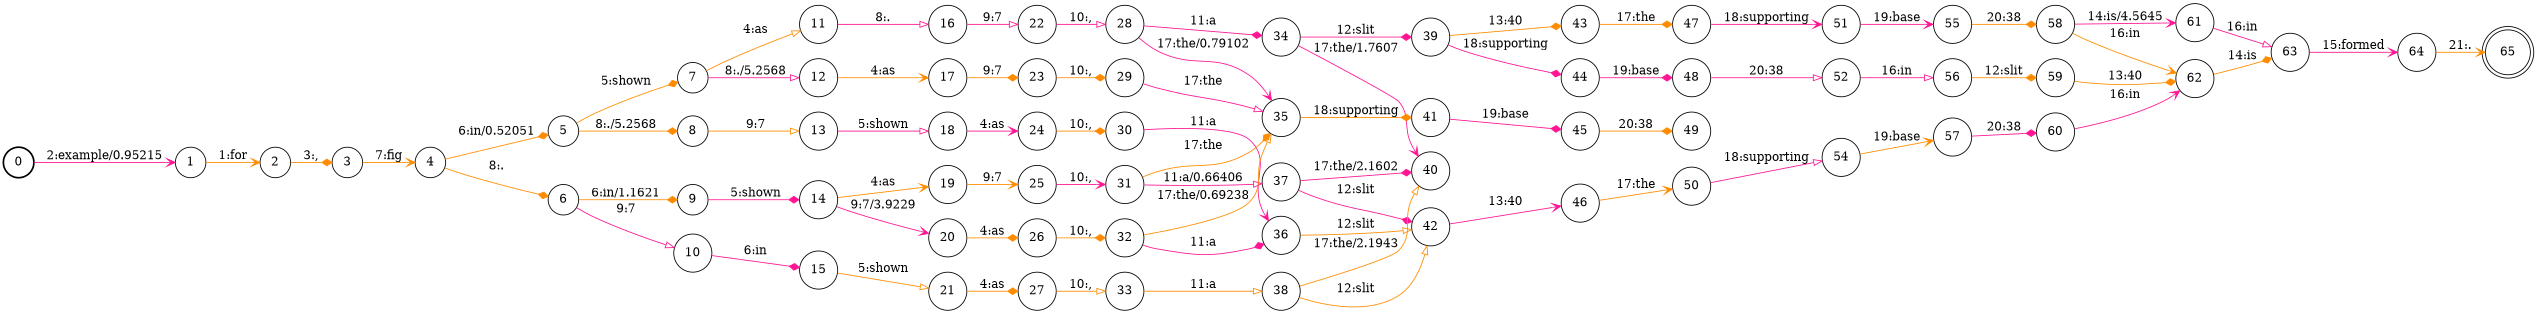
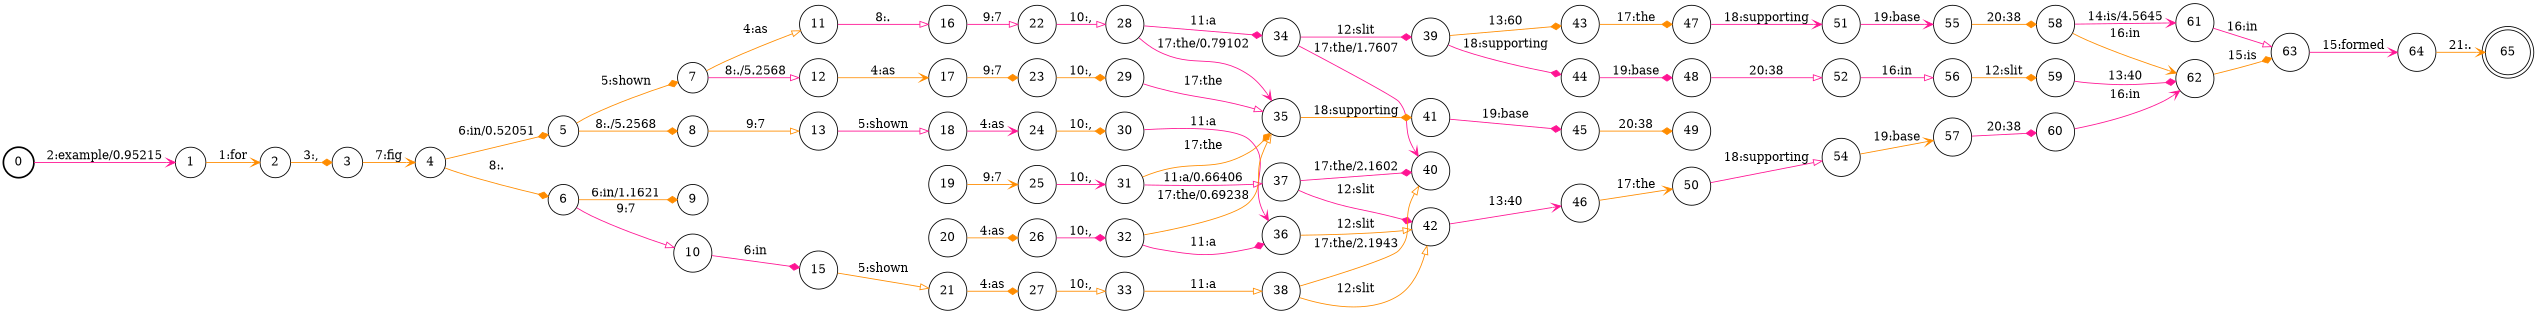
  digraph {
    nodesep=0.25
    rankdir=LR
    ranksep=0.4
    node [fontsize=14 shape=circle style=solid]
    edge [arrowhead=diamond color=darkorange fontsize=14]
    n1 [label=0 style=bold]
    n2 [label=1]
    n3 [label=2]
    n4 [label=3]
    n5 [label=4]
    n6 [label=5]
    n7 [label=6]
    n8 [label=7]
    n9 [label=8]
    n10 [label=9]
    n11 [label=10]
    n12 [label=11]
    n13 [label=12]
    n14 [label=13]
-   n15 [label=14]
    n16 [label=15]
    n17 [label=16]
    n18 [label=17]
    n19 [label=18]
    n20 [label=19]
    n21 [label=20]
    n22 [label=21]
    n23 [label=22]
    n24 [label=23]
    n25 [label=24]
    n26 [label=25]
    n27 [label=26]
    n28 [label=27]
    n29 [label=28]
    n30 [label=29]
    n31 [label=30]
    n32 [label=31]
    n33 [label=32]
    n34 [label=33]
    n35 [label=34]
    n36 [label=35]
    n37 [label=36]
    n38 [label=37]
    n39 [label=38]
    n40 [label=39]
    n41 [label=40]
    n42 [label=41]
    n43 [label=42]
    n44 [label=43]
    n45 [label=44]
    n46 [label=45]
    n47 [label=46]
    n48 [label=47]
    n49 [label=48]
    n50 [label=49]
    n51 [label=50]
    n52 [label=51]
    n53 [label=52]
    n54 [label=54]
    n55 [label=55]
    n56 [label=56]
    n57 [label=57]
    n58 [label=58]
    n59 [label=59]
    n60 [label=60]
    n61 [label=62]
    n62 [label=61]
    n63 [label=63]
    n64 [label=64]
    n65 [label=65 shape=doublecircle]
    n1 -> n2 [arrowhead=vee color=deeppink label="2:example/0.95215"]
    n2 -> n3 [arrowhead=vee label="1:for"]
    n3 -> n4 [label="3:,"]
    n4 -> n5 [arrowhead=vee label="7:fig"]
    n5 -> n6 [label="6:in/0.52051"]
    n5 -> n7 [label="8:."]
    n6 -> n8 [label="5:shown"]
    n6 -> n9 [label="8:./5.2568"]
    n7 -> n10 [label="6:in/1.1621"]
    n7 -> n11 [arrowhead=onormal color=deeppink label="9:7"]
    n8 -> n12 [arrowhead=onormal label="4:as"]
    n8 -> n13 [arrowhead=onormal color=deeppink label="8:./5.2568"]
    n9 -> n14 [arrowhead=onormal label="9:7"]
-   n10 -> n15 [color=deeppink label="5:shown"]
    n11 -> n16 [color=deeppink label="6:in"]
    n12 -> n17 [arrowhead=onormal color=deeppink label="8:."]
    n13 -> n18 [arrowhead=vee label="4:as"]
    n14 -> n19 [arrowhead=onormal color=deeppink label="5:shown"]
-   n15 -> n20 [arrowhead=vee label="4:as"]
-   n15 -> n21 [arrowhead=vee color=deeppink label="9:7/3.9229"]
    n16 -> n22 [arrowhead=onormal label="5:shown"]
    n17 -> n23 [arrowhead=onormal color=deeppink label="9:7"]
    n18 -> n24 [label="9:7"]
    n19 -> n25 [arrowhead=vee color=deeppink label="4:as"]
    n20 -> n26 [arrowhead=vee label="9:7"]
    n21 -> n27 [label="4:as"]
    n22 -> n28 [label="4:as"]
    n23 -> n29 [arrowhead=onormal color=deeppink label="10:,"]
    n24 -> n30 [label="10:,"]
    n25 -> n31 [label="10:,"]
    n26 -> n32 [arrowhead=vee color=deeppink label="10:,"]
-   n27 -> n33 [label="10:,"]
+   n27 -> n33 [color=deeppink label="10:,"]
    n28 -> n34 [arrowhead=onormal label="10:,"]
    n29 -> n35 [color=deeppink label="11:a"]
    n29 -> n36 [arrowhead=vee color=deeppink label="17:the/0.79102"]
    n30 -> n36 [arrowhead=onormal color=deeppink label="17:the"]
    n31 -> n37 [arrowhead=vee color=deeppink label="11:a"]
    n32 -> n36 [label="17:the"]
    n32 -> n38 [arrowhead=onormal color=deeppink label="11:a/0.66406"]
    n33 -> n36 [arrowhead=onormal label="17:the/0.69238"]
    n33 -> n37 [color=deeppink label="11:a"]
    n34 -> n39 [arrowhead=onormal label="11:a"]
    n35 -> n40 [color=deeppink label="12:slit"]
    n35 -> n41 [arrowhead=vee color=deeppink label="17:the/1.7607"]
    n36 -> n42 [label="18:supporting"]
    n37 -> n43 [arrowhead=onormal label="12:slit"]
    n38 -> n41 [color=deeppink label="17:the/2.1602"]
    n38 -> n43 [color=deeppink label="12:slit"]
    n39 -> n41 [arrowhead=onormal label="17:the/2.1943"]
    n39 -> n43 [arrowhead=onormal label="12:slit"]
-   n40 -> n44 [label="13:40"]
+   n40 -> n44 [label="13:60"]
    n40 -> n45 [color=deeppink label="18:supporting"]
    n42 -> n46 [color=deeppink label="19:base"]
    n43 -> n47 [arrowhead=vee color=deeppink label="13:40"]
    n44 -> n48 [label="17:the"]
    n45 -> n49 [color=deeppink label="19:base"]
    n46 -> n50 [label="20:38"]
    n47 -> n51 [arrowhead=vee label="17:the"]
    n48 -> n52 [arrowhead=vee color=deeppink label="18:supporting"]
    n49 -> n53 [arrowhead=onormal color=deeppink label="20:38"]
    n51 -> n54 [arrowhead=onormal color=deeppink label="18:supporting"]
    n52 -> n55 [arrowhead=vee color=deeppink label="19:base"]
    n53 -> n56 [arrowhead=onormal color=deeppink label="16:in"]
    n54 -> n57 [arrowhead=vee label="19:base"]
    n55 -> n58 [label="20:38"]
    n56 -> n59 [label="12:slit"]
    n57 -> n60 [color=deeppink label="20:38"]
    n58 -> n61 [arrowhead=vee label="16:in"]
    n58 -> n62 [arrowhead=vee color=deeppink label="14:is/4.5645"]
-   n59 -> n61 [label="13:40"]
+   n59 -> n61 [color=deeppink label="13:40"]
    n60 -> n61 [arrowhead=vee color=deeppink label="16:in"]
-   n61 -> n63 [label="14:is"]
+   n61 -> n63 [label="15:is"]
    n62 -> n63 [arrowhead=onormal color=deeppink label="16:in"]
    n63 -> n64 [arrowhead=vee color=deeppink label="15:formed"]
    n64 -> n65 [arrowhead=vee label="21:."]
  }
